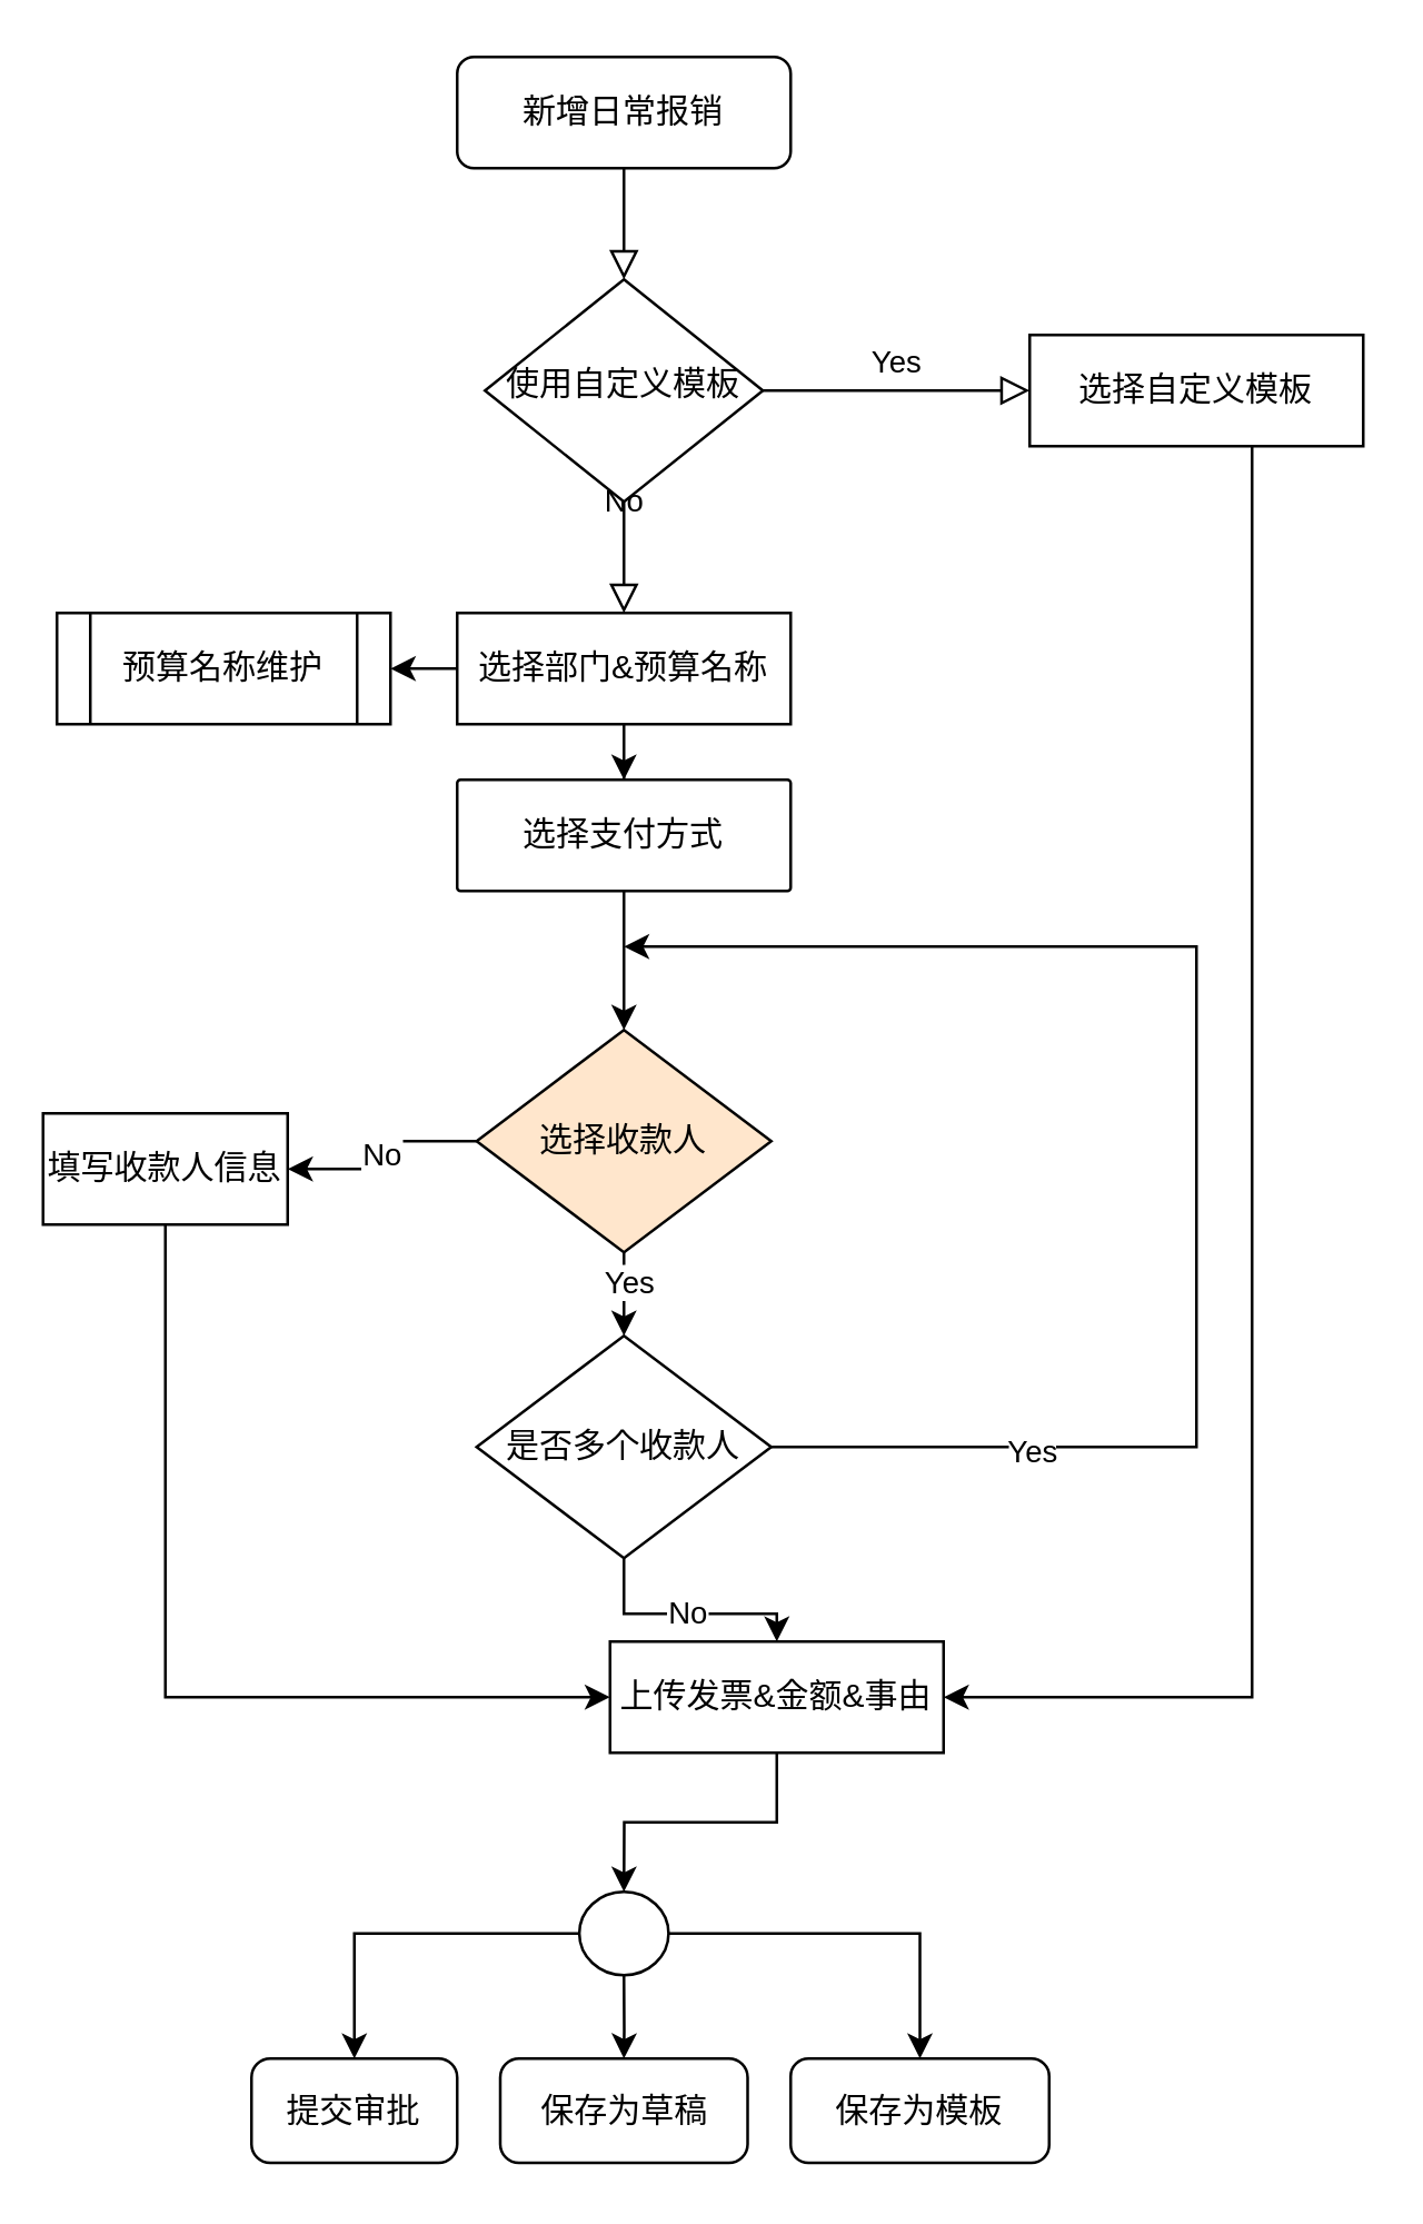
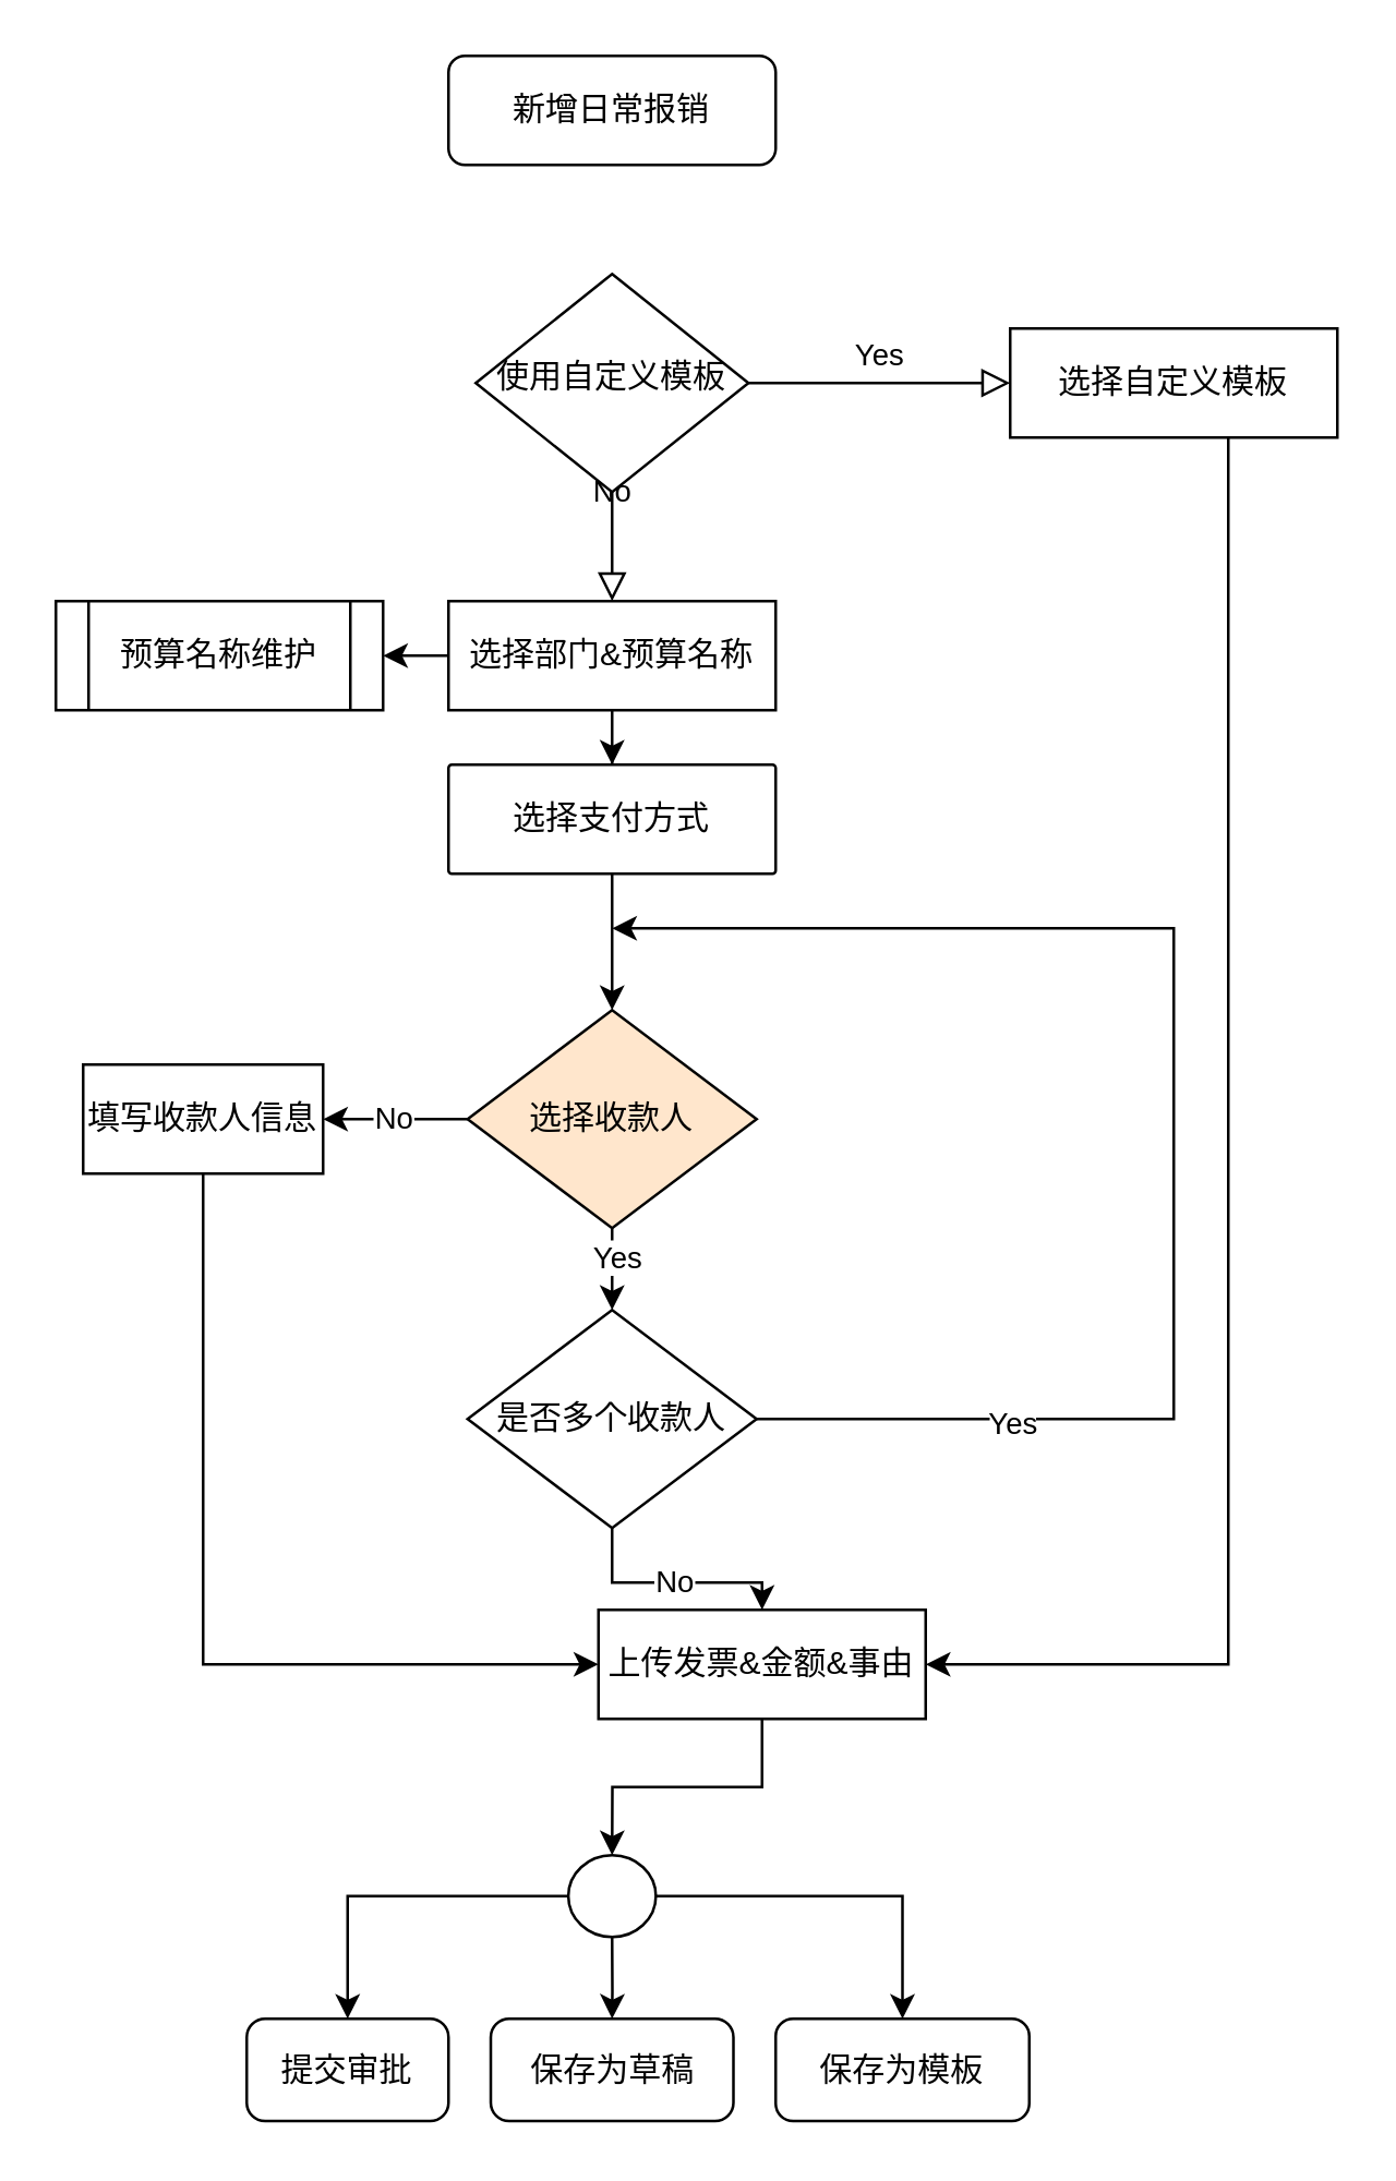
  <mxCell id="0" />
  <mxCell id="1" parent="0" />
- <mxCell id="2" value="" style="rounded=0;html=1;jettySize=auto;orthogonalLoop=1;fontSize=11;endArrow=block;endFill=0;endSize=8;strokeWidth=1;shadow=0;labelBackgroundColor=none;edgeStyle=orthogonalEdgeStyle;" parent="1" source="3" target="6" edge="1"><mxGeometry relative="1" as="geometry" /></mxCell>
  <mxCell id="3" value="新增日常报销" style="rounded=1;whiteSpace=wrap;html=1;fontSize=12;glass=0;strokeWidth=1;shadow=0;" parent="1" vertex="1"><mxGeometry x="164" y="20" width="120" height="40" as="geometry" /></mxCell>
  <mxCell id="4" value="No" style="rounded=0;html=1;jettySize=auto;orthogonalLoop=1;fontSize=11;endArrow=block;endFill=0;endSize=8;strokeWidth=1;shadow=0;labelBackgroundColor=none;edgeStyle=orthogonalEdgeStyle;" parent="1" source="6" edge="1"><mxGeometry y="20" relative="1" as="geometry"><mxPoint as="offset" /><mxPoint x="224" y="220" as="targetPoint" /></mxGeometry></mxCell>
  <mxCell id="5" value="Yes" style="edgeStyle=orthogonalEdgeStyle;rounded=0;html=1;jettySize=auto;orthogonalLoop=1;fontSize=11;endArrow=block;endFill=0;endSize=8;strokeWidth=1;shadow=0;labelBackgroundColor=none;" parent="1" source="6" target="8" edge="1"><mxGeometry y="10" relative="1" as="geometry"><mxPoint as="offset" /></mxGeometry></mxCell>
  <mxCell id="6" value="使用自定义模板" style="rhombus;whiteSpace=wrap;html=1;shadow=0;fontFamily=Helvetica;fontSize=12;align=center;strokeWidth=1;spacing=6;spacingTop=-4;" parent="1" vertex="1"><mxGeometry x="174" y="100" width="100" height="80" as="geometry" /></mxCell>
  <mxCell id="7" value="" style="edgeStyle=orthogonalEdgeStyle;rounded=0;orthogonalLoop=1;jettySize=auto;html=1;entryX=1;entryY=0.5;entryDx=0;entryDy=0;" parent="1" source="8" target="15" edge="1"><mxGeometry relative="1" as="geometry"><mxPoint x="430" y="210" as="targetPoint" /><Array as="points"><mxPoint x="450" y="610" /></Array></mxGeometry></mxCell>
  <mxCell id="8" value="选择自定义模板" style="rounded=1;whiteSpace=wrap;html=1;fontSize=12;glass=0;strokeWidth=1;shadow=0;arcSize=0;" parent="1" vertex="1"><mxGeometry x="370" y="120" width="120" height="40" as="geometry" /></mxCell>
  <mxCell id="9" value="" style="edgeStyle=orthogonalEdgeStyle;rounded=0;orthogonalLoop=1;jettySize=auto;html=1;" parent="1" source="11" target="13" edge="1"><mxGeometry relative="1" as="geometry" /></mxCell>
  <mxCell id="10" value="" style="edgeStyle=orthogonalEdgeStyle;rounded=0;orthogonalLoop=1;jettySize=auto;html=1;" parent="1" source="11" target="29" edge="1"><mxGeometry relative="1" as="geometry" /></mxCell>
  <mxCell id="11" value="选择部门&amp;amp;预算名称" style="rounded=1;whiteSpace=wrap;html=1;fontSize=12;glass=0;strokeWidth=1;shadow=0;arcSize=0;" parent="1" vertex="1"><mxGeometry x="164" y="220" width="120" height="40" as="geometry" /></mxCell>
  <mxCell id="12" value="" style="edgeStyle=orthogonalEdgeStyle;rounded=0;orthogonalLoop=1;jettySize=auto;html=1;" parent="1" source="13" target="19" edge="1"><mxGeometry relative="1" as="geometry" /></mxCell>
  <mxCell id="13" value="选择支付方式" style="rounded=1;whiteSpace=wrap;html=1;fontSize=12;glass=0;strokeWidth=1;shadow=0;arcSize=3;" parent="1" vertex="1"><mxGeometry x="164" y="280" width="120" height="40" as="geometry" /></mxCell>
  <mxCell id="14" value="" style="edgeStyle=orthogonalEdgeStyle;rounded=0;orthogonalLoop=1;jettySize=auto;html=1;" parent="1" source="15" target="26" edge="1"><mxGeometry relative="1" as="geometry" /></mxCell>
  <mxCell id="15" value="上传发票&amp;amp;金额&amp;amp;事由" style="rounded=1;whiteSpace=wrap;html=1;fontSize=12;glass=0;strokeWidth=1;shadow=0;arcSize=0;" parent="1" vertex="1"><mxGeometry x="219" y="590" width="120" height="40" as="geometry" /></mxCell>
  <mxCell id="16" value="No" style="edgeStyle=orthogonalEdgeStyle;rounded=0;orthogonalLoop=1;jettySize=auto;html=1;" parent="1" source="19" target="21" edge="1"><mxGeometry relative="1" as="geometry" /></mxCell>
  <mxCell id="17" value="" style="edgeStyle=orthogonalEdgeStyle;rounded=0;orthogonalLoop=1;jettySize=auto;html=1;" parent="1" source="19" target="33" edge="1"><mxGeometry relative="1" as="geometry" /></mxCell>
  <mxCell id="18" value="Yes" style="edgeLabel;html=1;align=center;verticalAlign=middle;resizable=0;points=[];" parent="17" vertex="1" connectable="0"><mxGeometry x="0.2" y="1" relative="1" as="geometry"><mxPoint as="offset" /></mxGeometry></mxCell>
  <mxCell id="19" value="选择收款人" style="rhombus;whiteSpace=wrap;html=1;rounded=1;shadow=0;strokeWidth=1;glass=0;arcSize=0;fillColor=#ffe6cc;" parent="1" vertex="1"><mxGeometry x="171" y="370" width="106" height="80" as="geometry" /></mxCell>
  <mxCell id="20" style="edgeStyle=orthogonalEdgeStyle;rounded=0;orthogonalLoop=1;jettySize=auto;html=1;exitX=0.5;exitY=1;exitDx=0;exitDy=0;entryX=0;entryY=0.5;entryDx=0;entryDy=0;" parent="1" source="21" target="15" edge="1"><mxGeometry relative="1" as="geometry" /></mxCell>
- <mxCell id="21" value="填写收款人信息" style="whiteSpace=wrap;html=1;rounded=1;shadow=0;strokeWidth=1;glass=0;arcSize=0;" parent="1" vertex="1"><mxGeometry x="15" y="400" width="88" height="40" as="geometry" /></mxCell>
+ <mxCell id="21" value="填写收款人信息" style="whiteSpace=wrap;html=1;rounded=1;shadow=0;strokeWidth=1;glass=0;arcSize=0;" parent="1" vertex="1"><mxGeometry x="30" y="390" width="88" height="40" as="geometry" /></mxCell>
  <mxCell id="22" value="提交审批" style="rounded=1;whiteSpace=wrap;html=1;fontSize=12;glass=0;strokeWidth=1;shadow=0;arcSize=18;" parent="1" vertex="1"><mxGeometry x="90" y="740" width="74" height="37.5" as="geometry" /></mxCell>
  <mxCell id="23" value="" style="edgeStyle=orthogonalEdgeStyle;rounded=0;orthogonalLoop=1;jettySize=auto;html=1;" parent="1" source="26" target="27" edge="1"><mxGeometry relative="1" as="geometry" /></mxCell>
  <mxCell id="24" value="" style="edgeStyle=orthogonalEdgeStyle;rounded=0;orthogonalLoop=1;jettySize=auto;html=1;" parent="1" source="26" target="28" edge="1"><mxGeometry relative="1" as="geometry" /></mxCell>
  <mxCell id="25" style="edgeStyle=orthogonalEdgeStyle;rounded=0;orthogonalLoop=1;jettySize=auto;html=1;exitX=0;exitY=0.5;exitDx=0;exitDy=0;entryX=0.5;entryY=0;entryDx=0;entryDy=0;" parent="1" source="26" target="22" edge="1"><mxGeometry relative="1" as="geometry" /></mxCell>
  <mxCell id="26" value="" style="ellipse;whiteSpace=wrap;html=1;rounded=1;shadow=0;strokeWidth=1;glass=0;arcSize=0;" parent="1" vertex="1"><mxGeometry x="207.95" y="680" width="32.1" height="30" as="geometry" /></mxCell>
  <mxCell id="27" value="保存为模板" style="whiteSpace=wrap;html=1;rounded=1;shadow=0;strokeWidth=1;glass=0;arcSize=17;" parent="1" vertex="1"><mxGeometry x="284" y="740" width="93" height="37.5" as="geometry" /></mxCell>
  <mxCell id="28" value="保存为草稿" style="whiteSpace=wrap;html=1;rounded=1;shadow=0;strokeWidth=1;glass=0;arcSize=18;" parent="1" vertex="1"><mxGeometry x="179.5" y="740" width="89" height="37.5" as="geometry" /></mxCell>
  <mxCell id="29" value="预算名称维护" style="shape=process;whiteSpace=wrap;html=1;backgroundOutline=1;rounded=1;shadow=0;strokeWidth=1;glass=0;arcSize=0;" parent="1" vertex="1"><mxGeometry x="20" y="220" width="120" height="40" as="geometry" /></mxCell>
  <mxCell id="30" value="No" style="edgeStyle=orthogonalEdgeStyle;rounded=0;orthogonalLoop=1;jettySize=auto;html=1;exitX=0.5;exitY=1;exitDx=0;exitDy=0;entryX=0.5;entryY=0;entryDx=0;entryDy=0;" parent="1" source="33" target="15" edge="1"><mxGeometry relative="1" as="geometry" /></mxCell>
  <mxCell id="31" style="edgeStyle=orthogonalEdgeStyle;rounded=0;orthogonalLoop=1;jettySize=auto;html=1;exitX=1;exitY=0.5;exitDx=0;exitDy=0;" parent="1" source="33" edge="1"><mxGeometry relative="1" as="geometry"><mxPoint x="224" y="340" as="targetPoint" /><Array as="points"><mxPoint x="430" y="520" /><mxPoint x="430" y="340" /></Array></mxGeometry></mxCell>
  <mxCell id="32" value="Yes" style="edgeLabel;html=1;align=center;verticalAlign=middle;resizable=0;points=[];" parent="31" vertex="1" connectable="0"><mxGeometry x="-0.654" y="-1" relative="1" as="geometry"><mxPoint as="offset" /></mxGeometry></mxCell>
  <mxCell id="33" value="是否多个收款人" style="rhombus;whiteSpace=wrap;html=1;rounded=1;shadow=0;strokeWidth=1;glass=0;arcSize=0;" parent="1" vertex="1"><mxGeometry x="171" y="480" width="106" height="80" as="geometry" /></mxCell>
